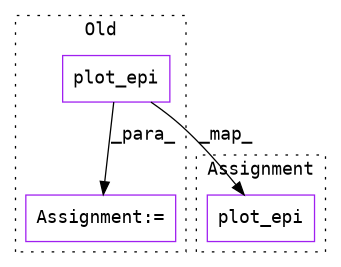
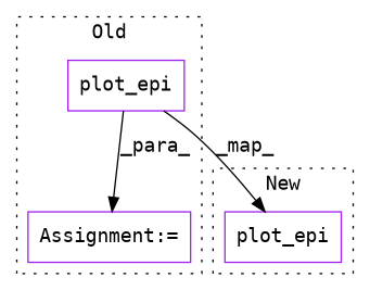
  digraph {
    fontname="DejaVu Sans Mono"
    node [a=32 l="9,1" shape=box color=purple fontname="DejaVu Sans Mono"]
    edge [fontname="DejaVu Sans Mono"]
    n1 [label=plot_epi s="2332,2425"]
    n2 [a=7 l=1 label="Assignment:=" s=2331]
    n3 [label=plot_epi s="2311,2404"]
    subgraph cluster_1 {
      label=Old
      style=dotted
      n1
      n2
    }
    subgraph cluster_2 {
-     label=Assignment
+     label=New
      style=dotted
      n3
    }
    n1 -> n2 [label=_para_]
    n1 -> n3 [label=_map_]
  }
